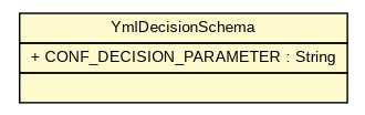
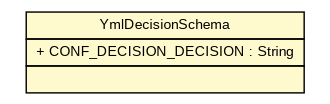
  digraph {
    nodesep=0.25
    ranksep=0.5
-   n1 [fontcolor=black fontname=arial fontsize=10.0 label=<<table title="gov.sandia.cf.application.configuration.decision.YmlDecisionSchema" border="0" cellborder="1" cellspacing="0" cellpadding="2" port="p" bgcolor="lemonChiffon" href="./YmlDecisionSchema.html"> 		<tr><td><table border="0" cellspacing="0" cellpadding="1"> <tr><td align="center" balign="center"> YmlDecisionSchema </td></tr> 		</table></td></tr> 		<tr><td><table border="0" cellspacing="0" cellpadding="1"> <tr><td align="left" balign="left"> + CONF_DECISION_PARAMETER : String </td></tr> 		</table></td></tr> 		<tr><td><table border="0" cellspacing="0" cellpadding="1"> <tr><td align="left" balign="left">  </td></tr> 		</table></td></tr> 		</table>> shape=plaintext]
+   n1 [fontcolor=black fontname=arial fontsize=10.0 label=<<table title="gov.sandia.cf.application.configuration.decision.YmlDecisionSchema" border="0" cellborder="1" cellspacing="0" cellpadding="2" port="p" bgcolor="lemonChiffon" href="./YmlDecisionSchema.html"> 		<tr><td><table border="0" cellspacing="0" cellpadding="1"> <tr><td align="center" balign="center"> YmlDecisionSchema </td></tr> 		</table></td></tr> 		<tr><td><table border="0" cellspacing="0" cellpadding="1"> <tr><td align="left" balign="left"> + CONF_DECISION_DECISION : String </td></tr> 		</table></td></tr> 		<tr><td><table border="0" cellspacing="0" cellpadding="1"> <tr><td align="left" balign="left">  </td></tr> 		</table></td></tr> 		</table>> shape=plaintext]
  }
